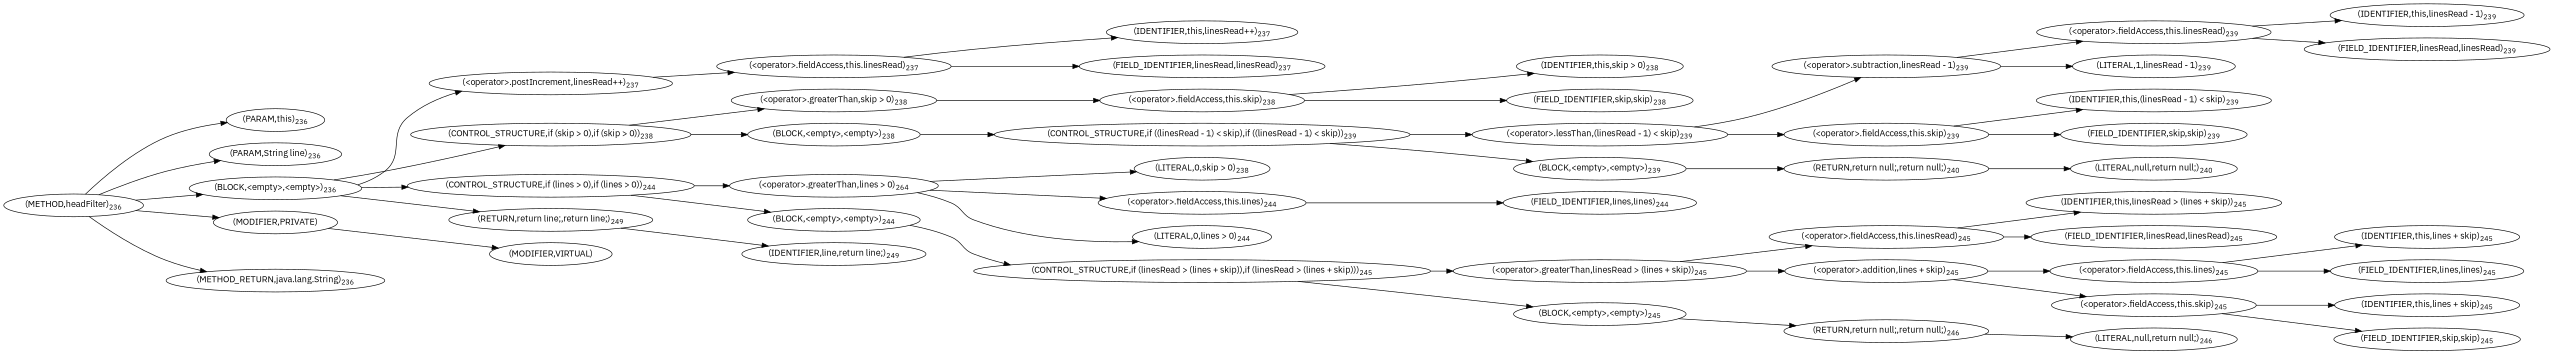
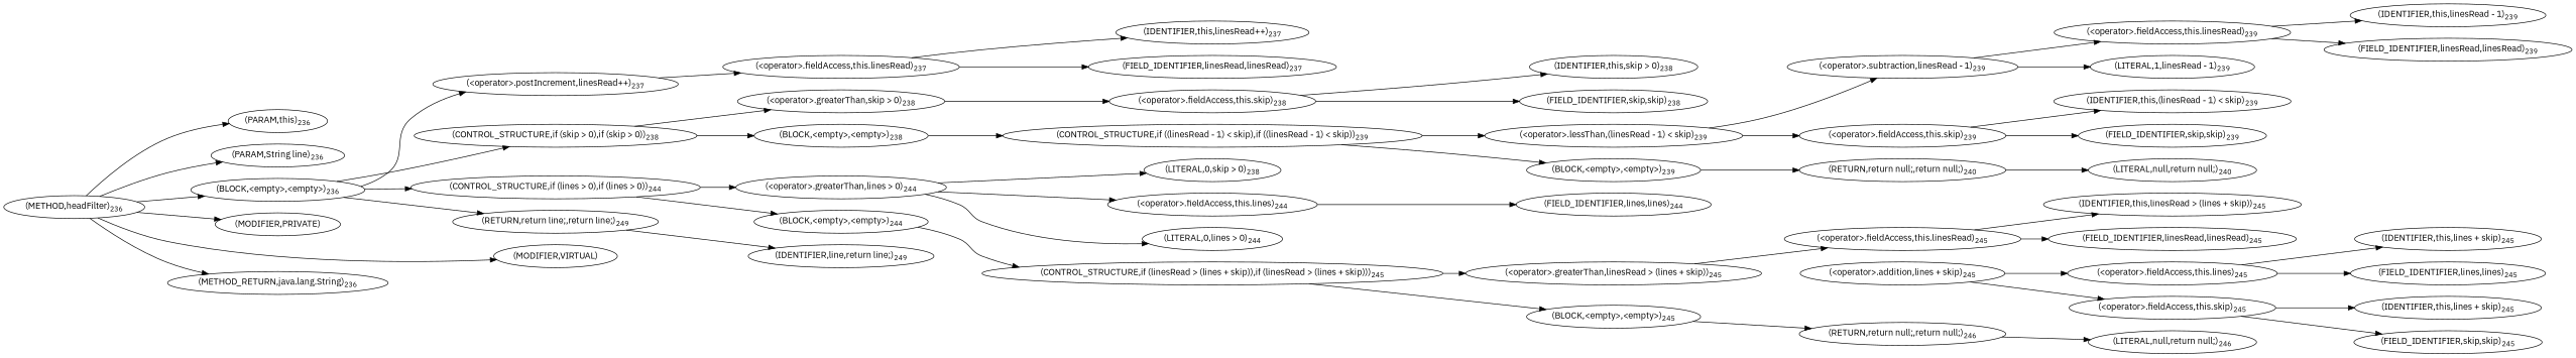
  digraph {
    fontname="IBM Plex Sans"
    rankdir=LR
    node [fontname="IBM Plex Sans"]
    edge [fontname="IBM Plex Sans"]
    n1 [label=<(METHOD,headFilter)<SUB>236</SUB>>]
    n2 [label=<(PARAM,this)<SUB>236</SUB>>]
    n3 [label=<(PARAM,String line)<SUB>236</SUB>>]
    n4 [label=<(BLOCK,&lt;empty&gt;,&lt;empty&gt;)<SUB>236</SUB>>]
    n5 [label=<(MODIFIER,PRIVATE)>]
    n6 [label=<(MODIFIER,VIRTUAL)>]
    n7 [label=<(METHOD_RETURN,java.lang.String)<SUB>236</SUB>>]
    n8 [label=<(&lt;operator&gt;.postIncrement,linesRead++)<SUB>237</SUB>>]
    n9 [label=<(CONTROL_STRUCTURE,if (skip &gt; 0),if (skip &gt; 0))<SUB>238</SUB>>]
    n10 [label=<(CONTROL_STRUCTURE,if (lines &gt; 0),if (lines &gt; 0))<SUB>244</SUB>>]
    n11 [label=<(RETURN,return line;,return line;)<SUB>249</SUB>>]
    n12 [label=<(&lt;operator&gt;.fieldAccess,this.linesRead)<SUB>237</SUB>>]
    n13 [label=<(&lt;operator&gt;.greaterThan,skip &gt; 0)<SUB>238</SUB>>]
    n14 [label=<(BLOCK,&lt;empty&gt;,&lt;empty&gt;)<SUB>238</SUB>>]
-   n15 [label=<(&lt;operator&gt;.greaterThan,lines &gt; 0)<SUB>264</SUB>>]
+   n15 [label=<(&lt;operator&gt;.greaterThan,lines &gt; 0)<SUB>244</SUB>>]
    n16 [label=<(BLOCK,&lt;empty&gt;,&lt;empty&gt;)<SUB>244</SUB>>]
    n17 [label=<(IDENTIFIER,line,return line;)<SUB>249</SUB>>]
    n18 [label=<(IDENTIFIER,this,linesRead++)<SUB>237</SUB>>]
    n19 [label=<(FIELD_IDENTIFIER,linesRead,linesRead)<SUB>237</SUB>>]
    n20 [label=<(&lt;operator&gt;.fieldAccess,this.skip)<SUB>238</SUB>>]
    n21 [label=<(CONTROL_STRUCTURE,if ((linesRead - 1) &lt; skip),if ((linesRead - 1) &lt; skip))<SUB>239</SUB>>]
    n22 [label=<(IDENTIFIER,this,skip &gt; 0)<SUB>238</SUB>>]
    n23 [label=<(FIELD_IDENTIFIER,skip,skip)<SUB>238</SUB>>]
    n24 [label=<(LITERAL,0,skip &gt; 0)<SUB>238</SUB>>]
    n25 [label=<(&lt;operator&gt;.lessThan,(linesRead - 1) &lt; skip)<SUB>239</SUB>>]
    n26 [label=<(BLOCK,&lt;empty&gt;,&lt;empty&gt;)<SUB>239</SUB>>]
    n27 [label=<(&lt;operator&gt;.subtraction,linesRead - 1)<SUB>239</SUB>>]
    n28 [label=<(&lt;operator&gt;.fieldAccess,this.skip)<SUB>239</SUB>>]
    n29 [label=<(RETURN,return null;,return null;)<SUB>240</SUB>>]
    n30 [label=<(&lt;operator&gt;.fieldAccess,this.linesRead)<SUB>239</SUB>>]
    n31 [label=<(LITERAL,1,linesRead - 1)<SUB>239</SUB>>]
    n32 [label=<(IDENTIFIER,this,(linesRead - 1) &lt; skip)<SUB>239</SUB>>]
    n33 [label=<(FIELD_IDENTIFIER,skip,skip)<SUB>239</SUB>>]
    n34 [label=<(IDENTIFIER,this,linesRead - 1)<SUB>239</SUB>>]
    n35 [label=<(FIELD_IDENTIFIER,linesRead,linesRead)<SUB>239</SUB>>]
    n36 [label=<(LITERAL,null,return null;)<SUB>240</SUB>>]
    n37 [label=<(&lt;operator&gt;.fieldAccess,this.lines)<SUB>244</SUB>>]
    n38 [label=<(LITERAL,0,lines &gt; 0)<SUB>244</SUB>>]
    n39 [label=<(CONTROL_STRUCTURE,if (linesRead &gt; (lines + skip)),if (linesRead &gt; (lines + skip)))<SUB>245</SUB>>]
    n40 [label=<(FIELD_IDENTIFIER,lines,lines)<SUB>244</SUB>>]
    n41 [label=<(&lt;operator&gt;.greaterThan,linesRead &gt; (lines + skip))<SUB>245</SUB>>]
    n42 [label=<(BLOCK,&lt;empty&gt;,&lt;empty&gt;)<SUB>245</SUB>>]
    n43 [label=<(&lt;operator&gt;.fieldAccess,this.linesRead)<SUB>245</SUB>>]
    n44 [label=<(&lt;operator&gt;.addition,lines + skip)<SUB>245</SUB>>]
    n45 [label=<(RETURN,return null;,return null;)<SUB>246</SUB>>]
    n46 [label=<(IDENTIFIER,this,linesRead &gt; (lines + skip))<SUB>245</SUB>>]
    n47 [label=<(FIELD_IDENTIFIER,linesRead,linesRead)<SUB>245</SUB>>]
    n48 [label=<(&lt;operator&gt;.fieldAccess,this.lines)<SUB>245</SUB>>]
    n49 [label=<(&lt;operator&gt;.fieldAccess,this.skip)<SUB>245</SUB>>]
    n50 [label=<(IDENTIFIER,this,lines + skip)<SUB>245</SUB>>]
    n51 [label=<(FIELD_IDENTIFIER,lines,lines)<SUB>245</SUB>>]
    n52 [label=<(IDENTIFIER,this,lines + skip)<SUB>245</SUB>>]
    n53 [label=<(FIELD_IDENTIFIER,skip,skip)<SUB>245</SUB>>]
    n54 [label=<(LITERAL,null,return null;)<SUB>246</SUB>>]
    n1 -> n2
    n1 -> n3
    n1 -> n4
    n1 -> n5
-   n5 -> n6
+   n1 -> n6
    n1 -> n7
    n4 -> n8
    n4 -> n9
    n4 -> n10
    n4 -> n11
    n8 -> n12
    n9 -> n13
    n9 -> n14
    n10 -> n15
    n10 -> n16
    n11 -> n17
    n12 -> n18
    n12 -> n19
    n13 -> n20
    n14 -> n21
    n15 -> n24
    n15 -> n37
    n15 -> n38
    n16 -> n39
    n20 -> n22
    n20 -> n23
    n21 -> n25
    n21 -> n26
    n25 -> n27
    n25 -> n28
    n26 -> n29
    n27 -> n30
    n27 -> n31
    n28 -> n32
    n28 -> n33
    n29 -> n36
    n30 -> n34
    n30 -> n35
    n37 -> n40
    n39 -> n41
    n39 -> n42
    n41 -> n43
-   n41 -> n44
    n42 -> n45
    n43 -> n46
    n43 -> n47
    n44 -> n48
    n44 -> n49
    n45 -> n54
    n48 -> n50
    n48 -> n51
    n49 -> n52
    n49 -> n53
  }
